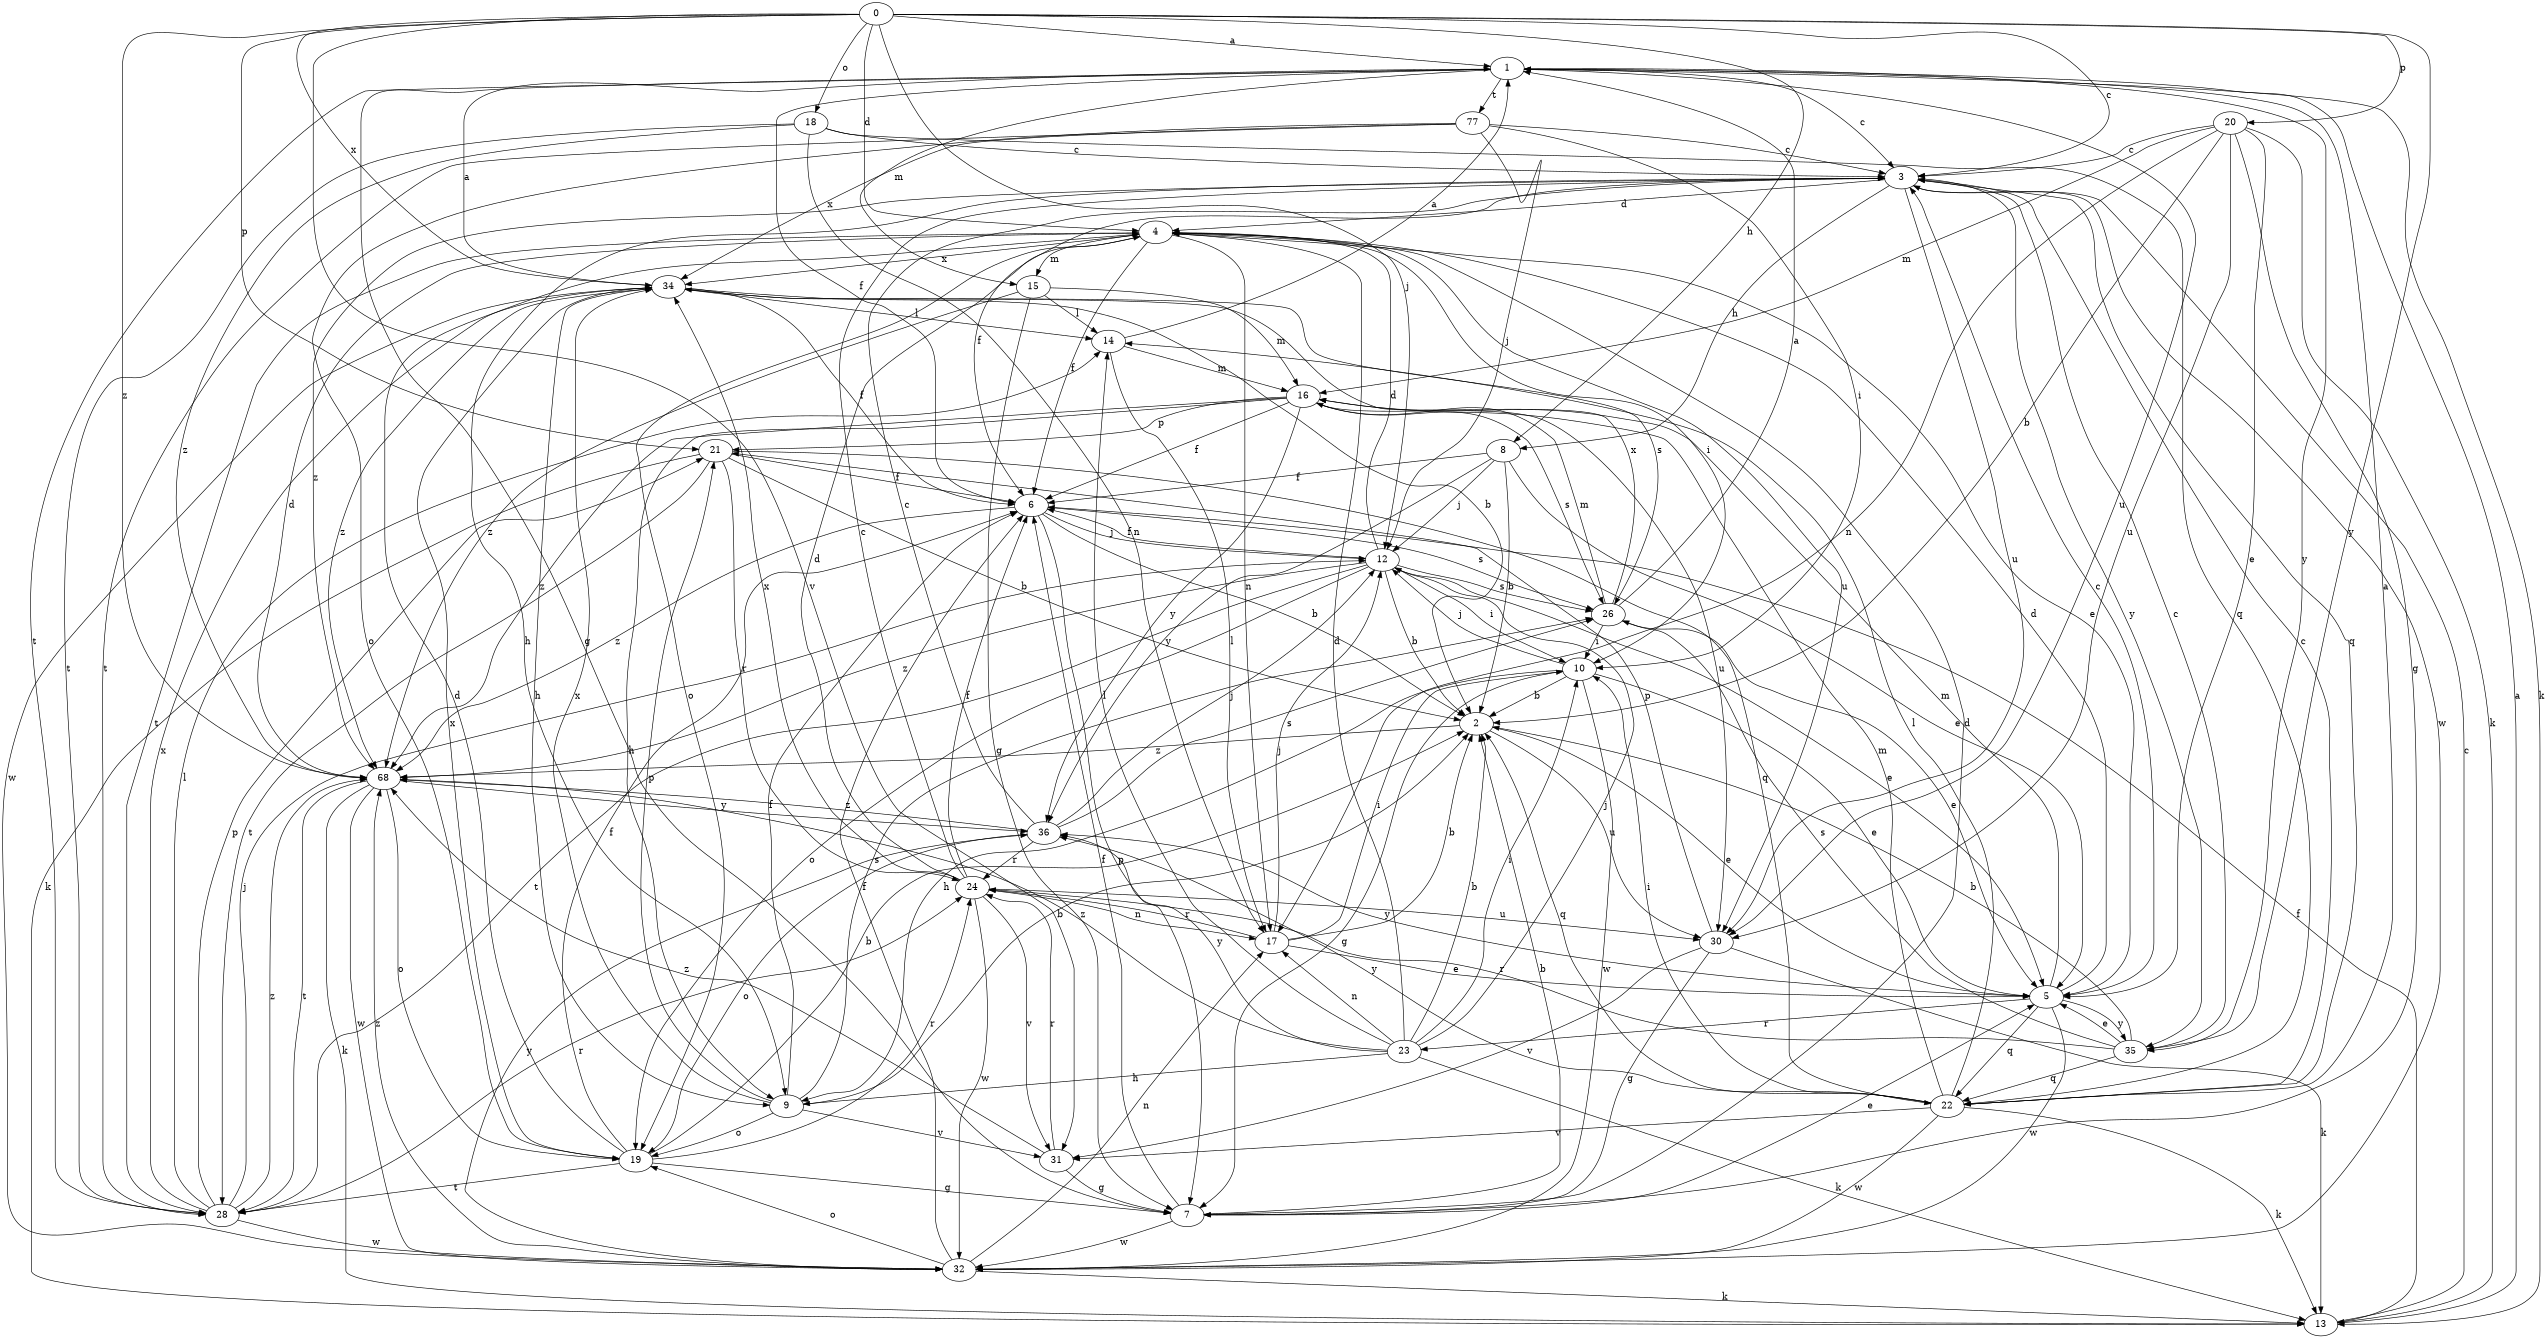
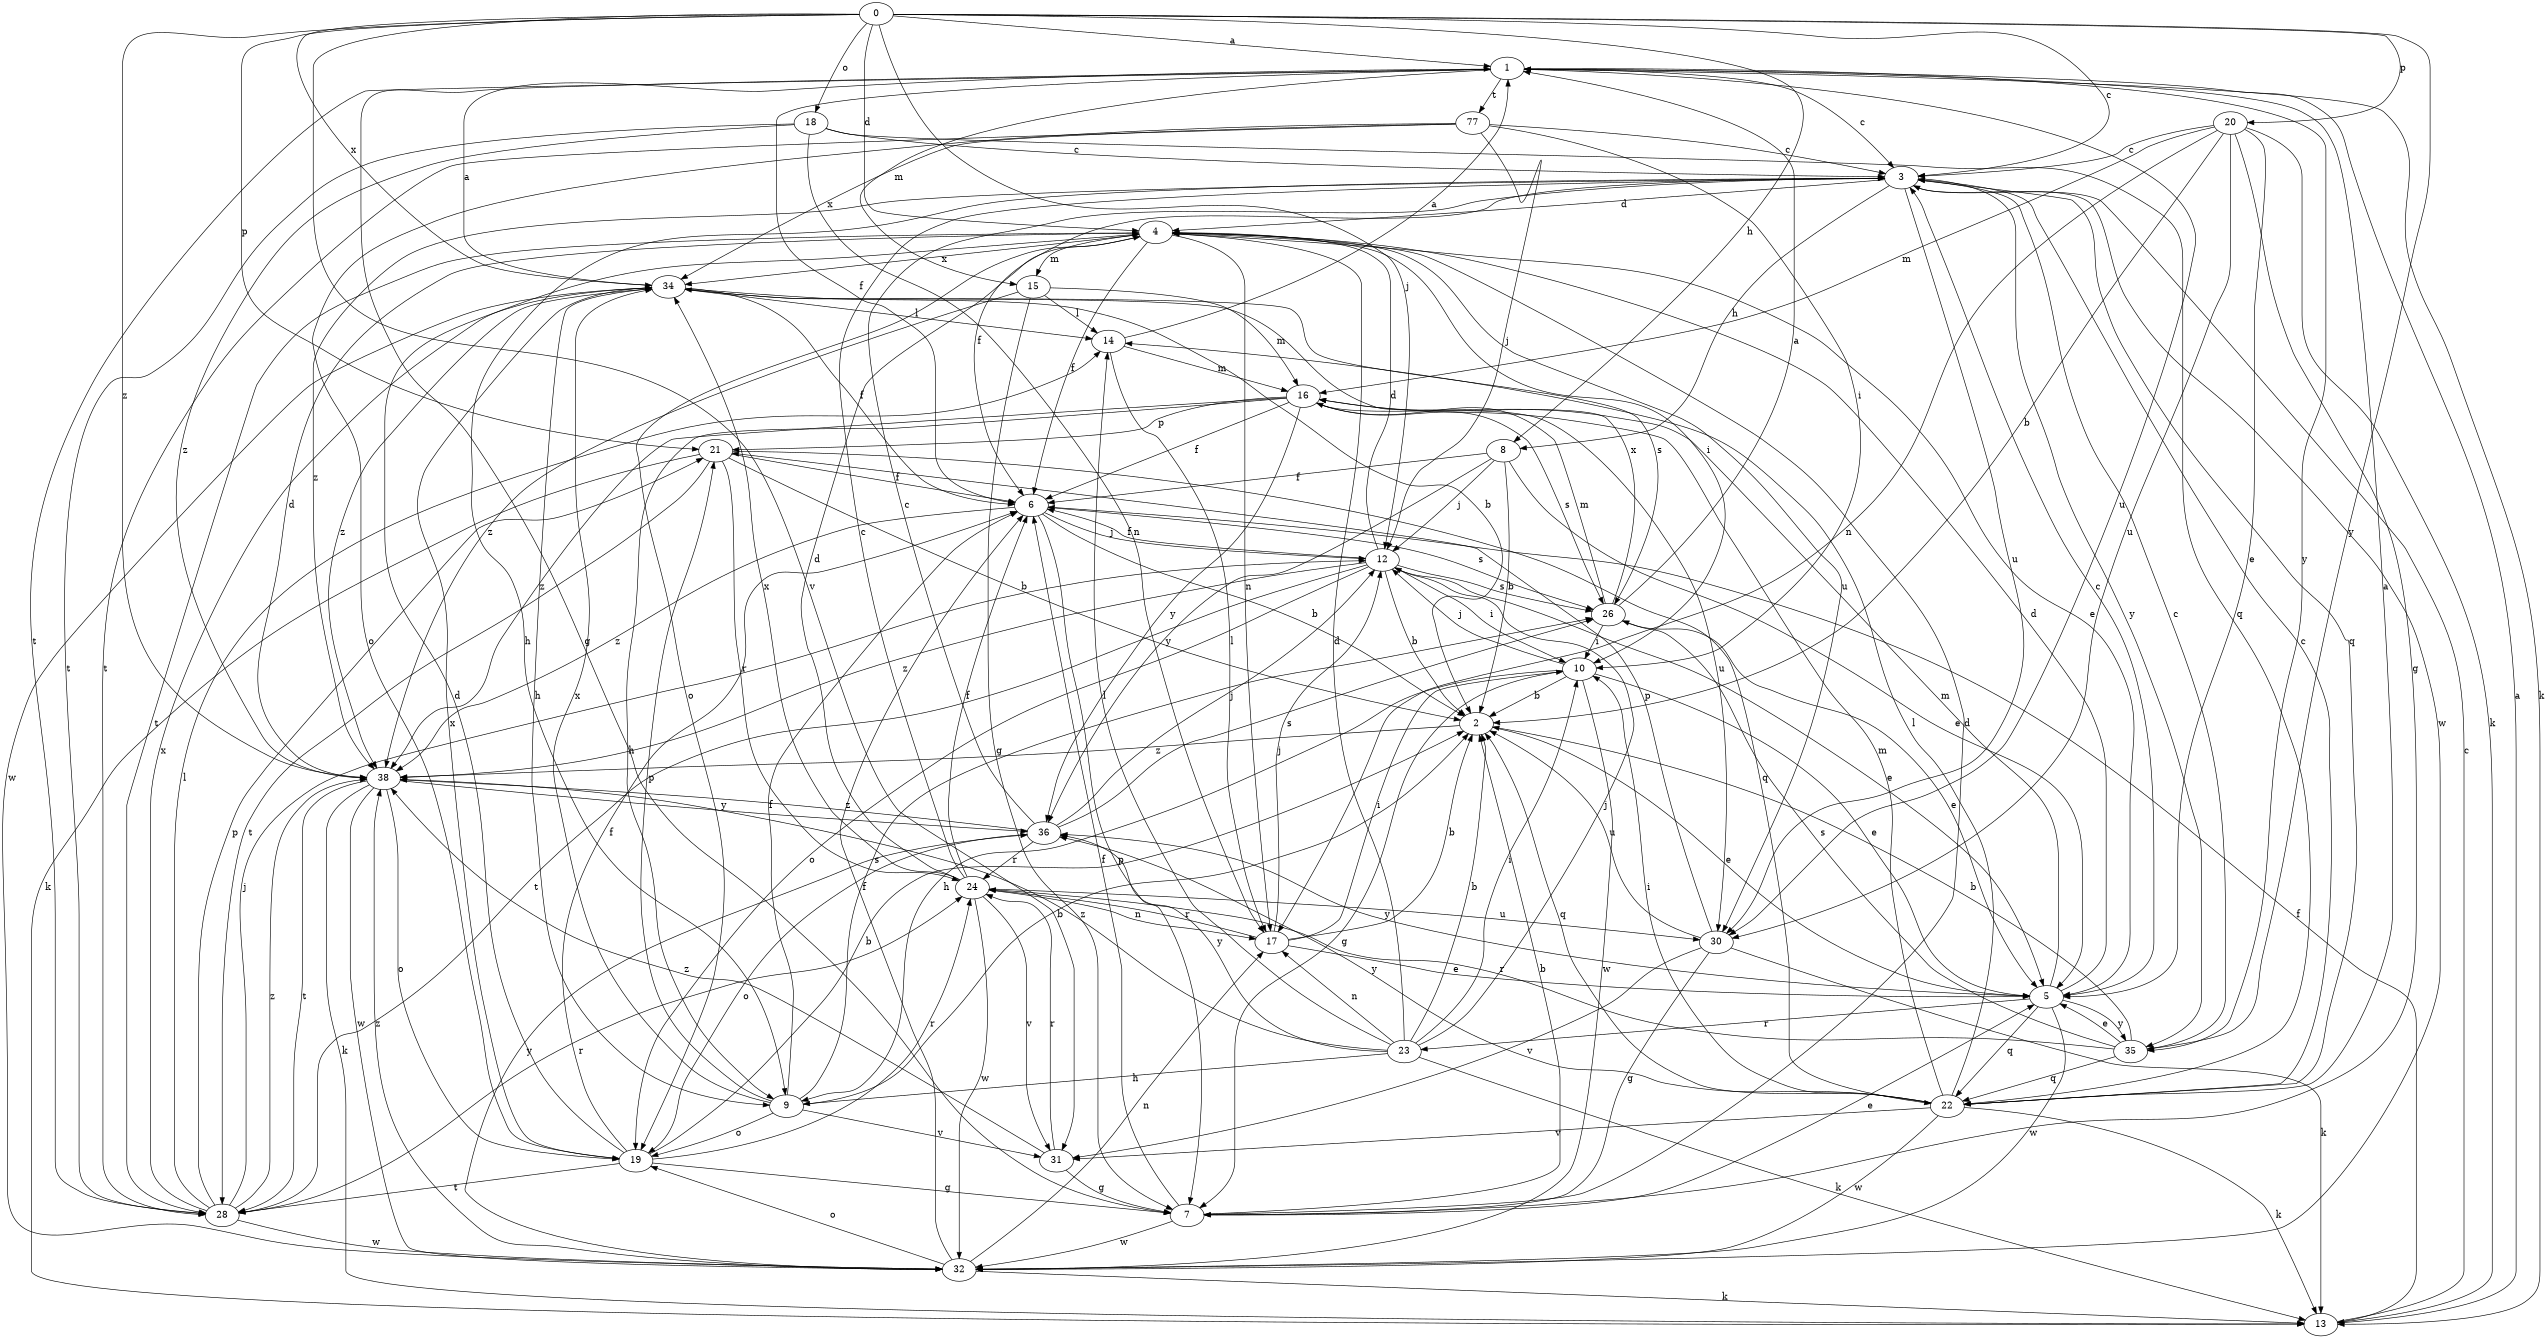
  strict digraph {
    0
    1
    3
    4
    8
    12
    18
    20
    21
    31
    34
    35
-   38 [label=68]
+   38
    6
    7
    13
    15
    n18 [label=77]
    28
    30
    22
    9
    32
    5
    10
    17
    19
    2
    36
    26
    16
    24
    14
    23
    0 -> 1 [label=a]
    0 -> 3 [label=c]
    0 -> 4 [label=d]
    0 -> 8 [label=h]
    0 -> 12 [label=j]
    0 -> 18 [label=o]
    0 -> 20 [label=p]
    0 -> 21 [label=p]
    0 -> 31 [label=v]
    0 -> 34 [label=x]
    0 -> 35 [label=y]
    0 -> 38 [label=z]
    1 -> 3 [label=c]
    1 -> 35 [label=y]
    1 -> 6 [label=f]
    1 -> 7 [label=g]
    1 -> 13 [label=k]
    1 -> 15 [label=m]
    1 -> n18 [label=t]
    1 -> 28 [label=t]
    1 -> 30 [label=u]
    3 -> 4 [label=d]
    3 -> 8 [label=h]
    3 -> 35 [label=y]
    3 -> 38 [label=z]
    3 -> 6 [label=f]
    3 -> 30 [label=u]
    3 -> 22 [label=q]
    3 -> 9 [label=h]
    3 -> 32 [label=w]
    4 -> 34 [label=x]
    4 -> 6 [label=f]
    4 -> 15 [label=m]
    4 -> 28 [label=t]
    4 -> 30 [label=u]
    4 -> 5 [label=e]
    4 -> 10 [label=i]
    4 -> 17 [label=n]
    4 -> 19 [label=o]
    8 -> 12 [label=j]
    8 -> 6 [label=f]
    8 -> 5 [label=e]
    8 -> 2 [label=b]
    8 -> 36 [label=y]
    12 -> 4 [label=d]
    12 -> 38 [label=z]
    12 -> 6 [label=f]
    12 -> 28 [label=t]
    12 -> 5 [label=e]
    12 -> 10 [label=i]
    12 -> 19 [label=o]
    12 -> 2 [label=b]
    12 -> 26 [label=s]
    18 -> 3 [label=c]
    18 -> 38 [label=z]
    18 -> 28 [label=t]
    18 -> 22 [label=q]
    18 -> 17 [label=n]
    20 -> 3 [label=c]
    20 -> 7 [label=g]
    20 -> 13 [label=k]
    20 -> 30 [label=u]
    20 -> 5 [label=e]
    20 -> 17 [label=n]
    20 -> 2 [label=b]
    20 -> 16 [label=m]
    21 -> 6 [label=f]
    21 -> 13 [label=k]
    21 -> 28 [label=t]
    21 -> 22 [label=q]
    21 -> 2 [label=b]
    21 -> 24 [label=r]
    31 -> 38 [label=z]
    31 -> 7 [label=g]
    31 -> 24 [label=r]
    34 -> 1 [label=a]
    34 -> 38 [label=z]
    34 -> 6 [label=f]
    34 -> 9 [label=h]
    34 -> 32 [label=w]
    34 -> 2 [label=b]
    34 -> 26 [label=s]
    34 -> 14 [label=l]
    35 -> 3 [label=c]
    35 -> 22 [label=q]
    35 -> 5 [label=e]
    35 -> 2 [label=b]
    35 -> 26 [label=s]
    35 -> 24 [label=r]
    38 -> 4 [label=d]
    38 -> 13 [label=k]
    38 -> 28 [label=t]
    38 -> 32 [label=w]
    38 -> 19 [label=o]
    38 -> 36 [label=y]
    6 -> 12 [label=j]
    6 -> 38 [label=z]
    6 -> 7 [label=p]
    6 -> 2 [label=b]
    6 -> 26 [label=s]
    7 -> 4 [label=d]
    7 -> 6 [label=f]
    7 -> 32 [label=w]
    7 -> 5 [label=e]
    7 -> 2 [label=b]
    13 -> 1 [label=a]
    13 -> 3 [label=c]
    13 -> 6 [label=f]
    15 -> 38 [label=z]
    15 -> 7 [label=g]
    15 -> 16 [label=m]
    15 -> 14 [label=l]
    n18 -> 3 [label=c]
    n18 -> 12 [label=j]
    n18 -> 34 [label=x]
    n18 -> 28 [label=t]
    n18 -> 10 [label=i]
    n18 -> 19 [label=o]
    28 -> 12 [label=j]
    28 -> 21 [label=p]
    28 -> 34 [label=x]
    28 -> 38 [label=z]
    28 -> 32 [label=w]
    28 -> 24 [label=r]
    28 -> 14 [label=l]
    30 -> 21 [label=p]
    30 -> 31 [label=v]
    30 -> 7 [label=g]
    30 -> 13 [label=k]
    22 -> 1 [label=a]
    22 -> 3 [label=c]
    22 -> 31 [label=v]
    22 -> 13 [label=k]
    22 -> 32 [label=w]
    22 -> 10 [label=i]
    22 -> 2 [label=q]
    22 -> 36 [label=y]
    22 -> 16 [label=m]
    22 -> 14 [label=l]
    9 -> 21 [label=p]
    9 -> 31 [label=v]
    9 -> 34 [label=x]
    9 -> 6 [label=f]
    9 -> 19 [label=o]
    9 -> 2 [label=b]
    9 -> 26 [label=s]
    32 -> 38 [label=z]
    32 -> 6 [label=f]
    32 -> 13 [label=k]
    32 -> 17 [label=n]
    32 -> 19 [label=o]
    32 -> 36 [label=y]
    5 -> 3 [label=c]
    5 -> 4 [label=d]
    5 -> 35 [label=y]
    5 -> 22 [label=q]
    5 -> 32 [label=w]
    5 -> 36 [label=y]
    5 -> 16 [label=m]
    5 -> 23 [label=r]
    10 -> 12 [label=j]
    10 -> 7 [label=g]
    10 -> 9 [label=h]
    10 -> 32 [label=w]
    10 -> 5 [label=e]
    10 -> 2 [label=b]
    17 -> 12 [label=j]
    17 -> 5 [label=e]
    17 -> 10 [label=i]
    17 -> 2 [label=b]
    17 -> 24 [label=r]
    19 -> 4 [label=d]
    19 -> 34 [label=x]
    19 -> 6 [label=f]
    19 -> 7 [label=g]
    19 -> 28 [label=t]
    19 -> 2 [label=b]
    19 -> 24 [label=r]
    2 -> 38 [label=z]
-   2 -> 30 [label=u]
+   30 -> 2 [label=u]
    2 -> 5 [label=e]
    36 -> 3 [label=c]
    36 -> 12 [label=j]
    36 -> 38 [label=z]
    36 -> 19 [label=o]
    36 -> 26 [label=s]
    36 -> 24 [label=r]
    26 -> 1 [label=a]
    26 -> 34 [label=x]
    26 -> 5 [label=e]
    26 -> 10 [label=i]
    26 -> 16 [label=m]
    16 -> 21 [label=p]
    16 -> 38 [label=z]
    16 -> 6 [label=f]
    16 -> 30 [label=u]
    16 -> 9 [label=h]
    16 -> 36 [label=y]
    16 -> 26 [label=s]
    24 -> 3 [label=c]
    24 -> 4 [label=d]
    24 -> 31 [label=v]
    24 -> 34 [label=x]
    24 -> 6 [label=f]
    24 -> 30 [label=u]
    24 -> 32 [label=w]
    24 -> 17 [label=n]
    14 -> 1 [label=a]
    14 -> 17 [label=l]
    14 -> 16 [label=m]
    23 -> 4 [label=d]
    23 -> 12 [label=j]
    23 -> 38 [label=z]
    23 -> 13 [label=k]
    23 -> 9 [label=h]
    23 -> 10 [label=i]
    23 -> 17 [label=n]
    23 -> 2 [label=b]
    23 -> 36 [label=y]
    23 -> 14 [label=l]
  }
